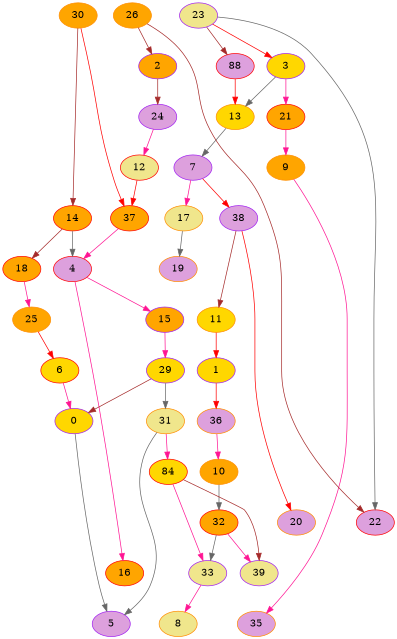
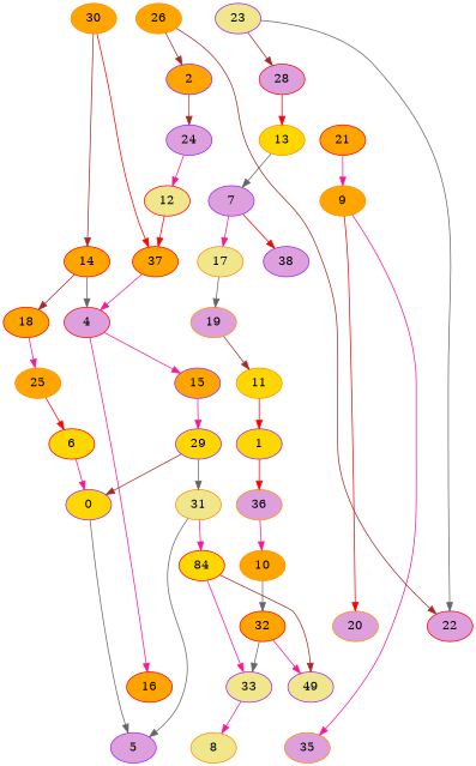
  digraph {
    node [color=darkorange fillcolor=orange style=filled]
    edge [color=deeppink weight=0]
    0 [color=purple fillcolor=gold]
    5 [color=purple fillcolor=plum]
    1 [color=purple fillcolor=gold]
    36 [fillcolor=plum]
    10
    32 [color=red]
    33 [color=purple fillcolor=khaki]
-   39 [color=purple fillcolor=khaki]
+   39 [color=purple fillcolor=khaki label=49]
    8 [fillcolor=khaki]
    2 [color=purple]
    24 [color=purple fillcolor=plum]
    12 [color=red fillcolor=khaki]
    37 [color=red]
    14 [color=red]
    30
    4 [color=red fillcolor=plum]
    18 [color=red]
-   3 [color=purple fillcolor=gold]
    13 [fillcolor=gold]
    21 [color=red]
    7 [color=purple fillcolor=plum]
    9
    17 [fillcolor=khaki]
    38 [color=purple fillcolor=plum]
    35 [fillcolor=plum]
    19 [fillcolor=plum]
    20 [fillcolor=plum]
    11 [fillcolor=gold]
    15 [color=purple]
    16 [color=red]
    29 [color=purple fillcolor=gold]
    31 [fillcolor=khaki]
    n33 [color=red fillcolor=gold label=84]
    6 [color=red fillcolor=gold]
    25
    23 [color=purple fillcolor=khaki]
    22 [color=red fillcolor=plum]
-   28 [color=red fillcolor=plum label=88]
+   28 [color=red fillcolor=plum]
    26
    0 -> 5 [color=gray40]
    1 -> 36 [color=red]
    36 -> 10
    10 -> 32 [color=gray40 weight=1]
    32 -> 33 [color=gray40]
    32 -> 39
    33 -> 8
    2 -> 24 [color=brown]
    24 -> 12
    12 -> 37 [color=red]
    37 -> 4
    14 -> 4 [color=gray40 weight=1]
    14 -> 18 [color=brown]
    30 -> 37 [color=red]
    30 -> 14 [color=brown]
    4 -> 15
    4 -> 16
    18 -> 25
-   3 -> 13 [color=gray40]
-   3 -> 21
    13 -> 7 [color=gray40]
    21 -> 9
    7 -> 17
    7 -> 38 [color=red]
    9 -> 35
    17 -> 19 [color=gray40]
-   38 -> 20 [color=red]
-   38 -> 11 [color=brown]
+   9 -> 20 [color=red]
+   19 -> 11 [color=brown]
    11 -> 1 [color=red]
    15 -> 29
    29 -> 0 [color=brown]
    29 -> 31 [color=gray40 weight=1]
    31 -> 5 [color=gray40]
    31 -> n33
    n33 -> 33
    n33 -> 39 [color=brown]
    6 -> 0
    25 -> 6 [color=red]
-   23 -> 3 [color=red]
    23 -> 22 [color=gray40]
    23 -> 28 [color=brown]
    28 -> 13 [color=red]
    26 -> 2 [color=brown]
    26 -> 22 [color=brown]
  }
